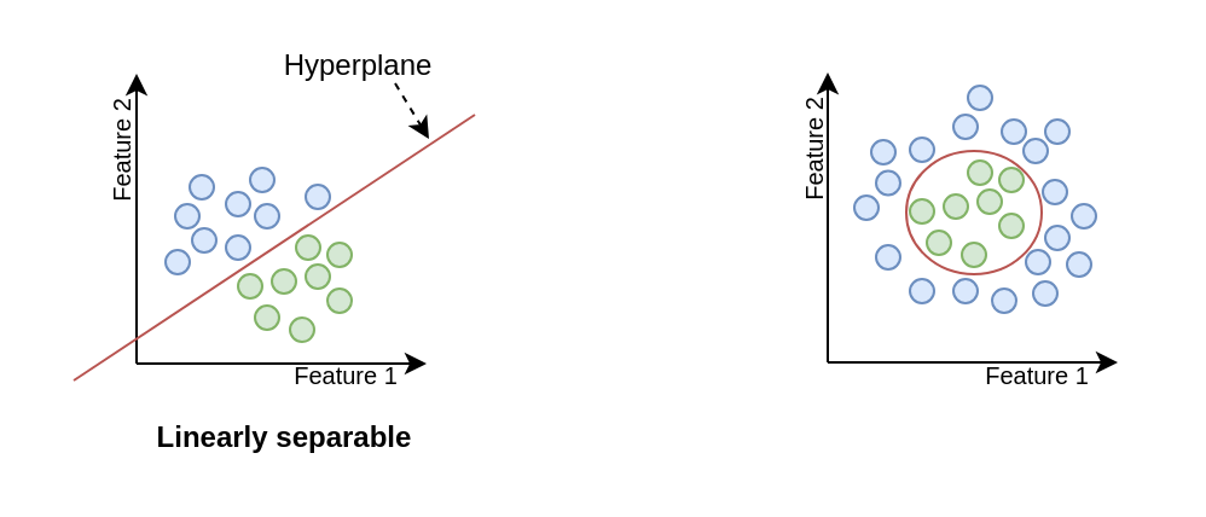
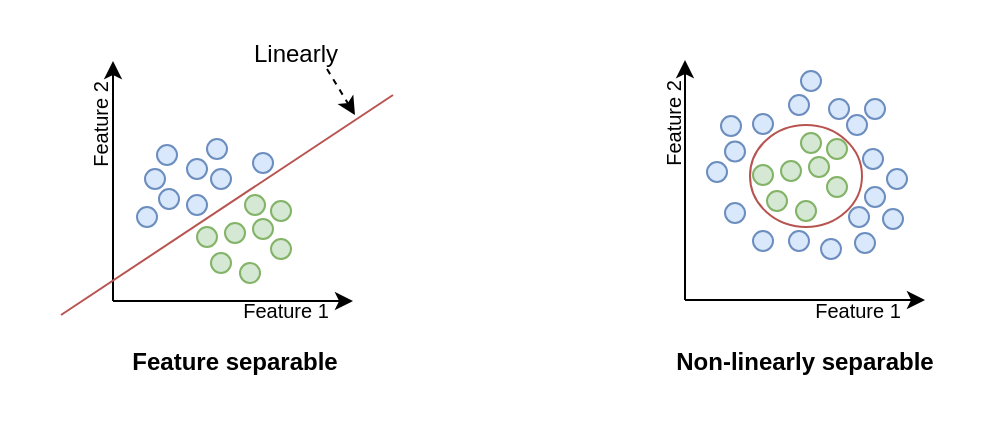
  <mxCell id="0" />
  <mxCell id="1" parent="0" />
  <mxCell id="2" value="" style="endArrow=classic;html=1;rounded=0;" edge="1" parent="1"><mxGeometry width="50" height="50" relative="1" as="geometry"><mxPoint x="56" y="150" as="sourcePoint" /><mxPoint x="56" y="30" as="targetPoint" /></mxGeometry></mxCell>
  <mxCell id="3" value="" style="endArrow=classic;html=1;rounded=0;" edge="1" parent="1"><mxGeometry width="50" height="50" relative="1" as="geometry"><mxPoint x="56" y="150" as="sourcePoint" /><mxPoint x="176" y="150" as="targetPoint" /></mxGeometry></mxCell>
  <mxCell id="4" value="" style="ellipse;whiteSpace=wrap;html=1;aspect=fixed;fillColor=#dae8fc;strokeColor=#6c8ebf;" vertex="1" parent="1"><mxGeometry x="78" y="72" width="10" height="10" as="geometry" /></mxCell>
  <mxCell id="5" value="" style="ellipse;whiteSpace=wrap;html=1;aspect=fixed;fillColor=#dae8fc;strokeColor=#6c8ebf;" vertex="1" parent="1"><mxGeometry x="79" y="94" width="10" height="10" as="geometry" /></mxCell>
  <mxCell id="6" value="" style="ellipse;whiteSpace=wrap;html=1;aspect=fixed;fillColor=#dae8fc;strokeColor=#6c8ebf;" vertex="1" parent="1"><mxGeometry x="93" y="79" width="10" height="10" as="geometry" /></mxCell>
  <mxCell id="7" value="" style="ellipse;whiteSpace=wrap;html=1;aspect=fixed;fillColor=#dae8fc;strokeColor=#6c8ebf;" vertex="1" parent="1"><mxGeometry x="93" y="97" width="10" height="10" as="geometry" /></mxCell>
  <mxCell id="8" value="" style="ellipse;whiteSpace=wrap;html=1;aspect=fixed;fillColor=#dae8fc;strokeColor=#6c8ebf;" vertex="1" parent="1"><mxGeometry x="72" y="84" width="10" height="10" as="geometry" /></mxCell>
  <mxCell id="9" value="" style="ellipse;whiteSpace=wrap;html=1;aspect=fixed;fillColor=#dae8fc;strokeColor=#6c8ebf;" vertex="1" parent="1"><mxGeometry x="103" y="69" width="10" height="10" as="geometry" /></mxCell>
  <mxCell id="10" value="" style="ellipse;whiteSpace=wrap;html=1;aspect=fixed;fillColor=#dae8fc;strokeColor=#6c8ebf;" vertex="1" parent="1"><mxGeometry x="105" y="84" width="10" height="10" as="geometry" /></mxCell>
  <mxCell id="11" value="" style="endArrow=none;html=1;rounded=0;fillColor=#f8cecc;strokeColor=#b85450;" edge="1" parent="1"><mxGeometry width="50" height="50" relative="1" as="geometry"><mxPoint x="30" y="157" as="sourcePoint" /><mxPoint x="196" y="47" as="targetPoint" /></mxGeometry></mxCell>
  <mxCell id="12" value="Feature 2" style="text;html=1;strokeColor=none;fillColor=none;align=center;verticalAlign=middle;whiteSpace=wrap;rounded=0;fontSize=10;rotation=-90;" vertex="1" parent="1"><mxGeometry x="20" y="47" width="60" height="30" as="geometry" /></mxCell>
  <mxCell id="13" value="Feature 1" style="text;html=1;strokeColor=none;fillColor=none;align=center;verticalAlign=middle;whiteSpace=wrap;rounded=0;fontSize=10;rotation=0;" vertex="1" parent="1"><mxGeometry x="113" y="140" width="60" height="30" as="geometry" /></mxCell>
- <mxCell id="14" value="Linearly separable" style="text;html=1;strokeColor=none;fillColor=none;align=center;verticalAlign=middle;whiteSpace=wrap;rounded=0;fontStyle=1" vertex="1" parent="1"><mxGeometry x="53.5" y="170" width="127" height="22" as="geometry" /></mxCell>
- <mxCell id="15" value="Hyperplane" style="text;html=1;strokeColor=none;fillColor=none;align=center;verticalAlign=middle;whiteSpace=wrap;rounded=0;" vertex="1" parent="1"><mxGeometry x="118" y="20" width="60" height="14" as="geometry" /></mxCell>
+ <mxCell id="14" value="Feature separable" style="text;html=1;strokeColor=none;fillColor=none;align=center;verticalAlign=middle;whiteSpace=wrap;rounded=0;fontStyle=1" vertex="1" parent="1"><mxGeometry x="53.5" y="170" width="127" height="22" as="geometry" /></mxCell>
+ <mxCell id="15" value="Linearly" style="text;html=1;strokeColor=none;fillColor=none;align=center;verticalAlign=middle;whiteSpace=wrap;rounded=0;" vertex="1" parent="1"><mxGeometry x="118" y="20" width="60" height="14" as="geometry" /></mxCell>
  <mxCell id="16" value="" style="endArrow=classic;html=1;rounded=0;exitX=0.75;exitY=1;exitDx=0;exitDy=0;dashed=1;" edge="1" parent="1" source="15"><mxGeometry width="50" height="50" relative="1" as="geometry"><mxPoint x="222" y="88" as="sourcePoint" /><mxPoint x="177" y="57" as="targetPoint" /></mxGeometry></mxCell>
  <mxCell id="17" value="" style="ellipse;whiteSpace=wrap;html=1;aspect=fixed;fillColor=#d5e8d4;strokeColor=#82b366;" vertex="1" parent="1"><mxGeometry x="112" y="111" width="10" height="10" as="geometry" /></mxCell>
  <mxCell id="18" value="" style="ellipse;whiteSpace=wrap;html=1;aspect=fixed;fillColor=#d5e8d4;strokeColor=#82b366;" vertex="1" parent="1"><mxGeometry x="119.5" y="131" width="10" height="10" as="geometry" /></mxCell>
  <mxCell id="19" value="" style="ellipse;whiteSpace=wrap;html=1;aspect=fixed;fillColor=#d5e8d4;strokeColor=#82b366;" vertex="1" parent="1"><mxGeometry x="122" y="97" width="10" height="10" as="geometry" /></mxCell>
  <mxCell id="20" value="" style="ellipse;whiteSpace=wrap;html=1;aspect=fixed;fillColor=#d5e8d4;strokeColor=#82b366;" vertex="1" parent="1"><mxGeometry x="126" y="109" width="10" height="10" as="geometry" /></mxCell>
  <mxCell id="21" value="" style="ellipse;whiteSpace=wrap;html=1;aspect=fixed;fillColor=#d5e8d4;strokeColor=#82b366;" vertex="1" parent="1"><mxGeometry x="105" y="126" width="10" height="10" as="geometry" /></mxCell>
  <mxCell id="22" value="" style="ellipse;whiteSpace=wrap;html=1;aspect=fixed;fillColor=#d5e8d4;strokeColor=#82b366;" vertex="1" parent="1"><mxGeometry x="98" y="113" width="10" height="10" as="geometry" /></mxCell>
  <mxCell id="23" value="" style="ellipse;whiteSpace=wrap;html=1;aspect=fixed;fillColor=#d5e8d4;strokeColor=#82b366;" vertex="1" parent="1"><mxGeometry x="135" y="119" width="10" height="10" as="geometry" /></mxCell>
  <mxCell id="24" value="" style="ellipse;whiteSpace=wrap;html=1;aspect=fixed;fillColor=#d5e8d4;strokeColor=#82b366;" vertex="1" parent="1"><mxGeometry x="135" y="100" width="10" height="10" as="geometry" /></mxCell>
  <mxCell id="25" value="" style="ellipse;whiteSpace=wrap;html=1;aspect=fixed;fillColor=#dae8fc;strokeColor=#6c8ebf;" vertex="1" parent="1"><mxGeometry x="126" y="76" width="10" height="10" as="geometry" /></mxCell>
  <mxCell id="26" value="" style="ellipse;whiteSpace=wrap;html=1;aspect=fixed;fillColor=#dae8fc;strokeColor=#6c8ebf;" vertex="1" parent="1"><mxGeometry x="68" y="103" width="10" height="10" as="geometry" /></mxCell>
  <mxCell id="27" value="" style="endArrow=classic;html=1;rounded=0;" edge="1" parent="1"><mxGeometry width="50" height="50" relative="1" as="geometry"><mxPoint x="342" y="149.5" as="sourcePoint" /><mxPoint x="342" y="29.5" as="targetPoint" /></mxGeometry></mxCell>
  <mxCell id="28" value="" style="endArrow=classic;html=1;rounded=0;" edge="1" parent="1"><mxGeometry width="50" height="50" relative="1" as="geometry"><mxPoint x="342" y="149.5" as="sourcePoint" /><mxPoint x="462" y="149.5" as="targetPoint" /></mxGeometry></mxCell>
  <mxCell id="29" value="" style="ellipse;whiteSpace=wrap;html=1;aspect=fixed;fillColor=#dae8fc;strokeColor=#6c8ebf;" vertex="1" parent="1"><mxGeometry x="362" y="101" width="10" height="10" as="geometry" /></mxCell>
  <mxCell id="30" value="" style="ellipse;whiteSpace=wrap;html=1;aspect=fixed;fillColor=#dae8fc;strokeColor=#6c8ebf;" vertex="1" parent="1"><mxGeometry x="376" y="56.5" width="10" height="10" as="geometry" /></mxCell>
  <mxCell id="31" value="" style="ellipse;whiteSpace=wrap;html=1;aspect=fixed;fillColor=#dae8fc;strokeColor=#6c8ebf;" vertex="1" parent="1"><mxGeometry x="362" y="70.25" width="10" height="10" as="geometry" /></mxCell>
  <mxCell id="32" value="" style="ellipse;whiteSpace=wrap;html=1;aspect=fixed;fillColor=#dae8fc;strokeColor=#6c8ebf;" vertex="1" parent="1"><mxGeometry x="394" y="47" width="10" height="10" as="geometry" /></mxCell>
  <mxCell id="33" value="" style="ellipse;whiteSpace=wrap;html=1;aspect=fixed;fillColor=#dae8fc;strokeColor=#6c8ebf;" vertex="1" parent="1"><mxGeometry x="410" y="119" width="10" height="10" as="geometry" /></mxCell>
  <mxCell id="34" value="" style="ellipse;whiteSpace=wrap;html=1;aspect=fixed;fillColor=#dae8fc;strokeColor=#6c8ebf;" vertex="1" parent="1"><mxGeometry x="432" y="93" width="10" height="10" as="geometry" /></mxCell>
  <mxCell id="35" value="" style="ellipse;whiteSpace=wrap;html=1;aspect=fixed;fillColor=#dae8fc;strokeColor=#6c8ebf;" vertex="1" parent="1"><mxGeometry x="423" y="57" width="10" height="10" as="geometry" /></mxCell>
  <mxCell id="36" value="Feature 2" style="text;html=1;strokeColor=none;fillColor=none;align=center;verticalAlign=middle;whiteSpace=wrap;rounded=0;fontSize=10;rotation=-90;" vertex="1" parent="1"><mxGeometry x="306" y="46.5" width="60" height="30" as="geometry" /></mxCell>
  <mxCell id="37" value="Feature 1" style="text;html=1;strokeColor=none;fillColor=none;align=center;verticalAlign=middle;whiteSpace=wrap;rounded=0;fontSize=10;rotation=0;" vertex="1" parent="1"><mxGeometry x="399" y="139.5" width="60" height="30" as="geometry" /></mxCell>
+ <mxCell id="38" value="Non-linearly separable" style="text;html=1;strokeColor=none;fillColor=none;align=center;verticalAlign=middle;whiteSpace=wrap;rounded=0;fontStyle=1" vertex="1" parent="1"><mxGeometry x="328" y="170" width="149" height="22" as="geometry" /></mxCell>
  <mxCell id="39" value="" style="ellipse;whiteSpace=wrap;html=1;aspect=fixed;fillColor=#d5e8d4;strokeColor=#82b366;" vertex="1" parent="1"><mxGeometry x="390" y="80" width="10" height="10" as="geometry" /></mxCell>
  <mxCell id="40" value="" style="ellipse;whiteSpace=wrap;html=1;aspect=fixed;fillColor=#d5e8d4;strokeColor=#82b366;" vertex="1" parent="1"><mxGeometry x="397.5" y="100" width="10" height="10" as="geometry" /></mxCell>
  <mxCell id="41" value="" style="ellipse;whiteSpace=wrap;html=1;aspect=fixed;fillColor=#d5e8d4;strokeColor=#82b366;" vertex="1" parent="1"><mxGeometry x="400" y="66" width="10" height="10" as="geometry" /></mxCell>
  <mxCell id="42" value="" style="ellipse;whiteSpace=wrap;html=1;aspect=fixed;fillColor=#d5e8d4;strokeColor=#82b366;" vertex="1" parent="1"><mxGeometry x="404" y="78" width="10" height="10" as="geometry" /></mxCell>
  <mxCell id="43" value="" style="ellipse;whiteSpace=wrap;html=1;aspect=fixed;fillColor=#d5e8d4;strokeColor=#82b366;" vertex="1" parent="1"><mxGeometry x="383" y="95" width="10" height="10" as="geometry" /></mxCell>
  <mxCell id="44" value="" style="ellipse;whiteSpace=wrap;html=1;aspect=fixed;fillColor=#d5e8d4;strokeColor=#82b366;" vertex="1" parent="1"><mxGeometry x="376" y="82" width="10" height="10" as="geometry" /></mxCell>
  <mxCell id="45" value="" style="ellipse;whiteSpace=wrap;html=1;aspect=fixed;fillColor=#d5e8d4;strokeColor=#82b366;" vertex="1" parent="1"><mxGeometry x="413" y="88" width="10" height="10" as="geometry" /></mxCell>
  <mxCell id="46" value="" style="ellipse;whiteSpace=wrap;html=1;aspect=fixed;fillColor=#d5e8d4;strokeColor=#82b366;" vertex="1" parent="1"><mxGeometry x="413" y="69" width="10" height="10" as="geometry" /></mxCell>
  <mxCell id="47" value="" style="ellipse;whiteSpace=wrap;html=1;aspect=fixed;fillColor=#dae8fc;strokeColor=#6c8ebf;" vertex="1" parent="1"><mxGeometry x="443" y="84" width="10" height="10" as="geometry" /></mxCell>
  <mxCell id="48" value="" style="ellipse;whiteSpace=wrap;html=1;aspect=fixed;fillColor=#dae8fc;strokeColor=#6c8ebf;" vertex="1" parent="1"><mxGeometry x="376" y="115" width="10" height="10" as="geometry" /></mxCell>
  <mxCell id="49" value="" style="ellipse;whiteSpace=wrap;html=1;fillColor=none;strokeColor=#b85450;" vertex="1" parent="1"><mxGeometry x="374.5" y="62" width="56" height="51" as="geometry" /></mxCell>
  <mxCell id="50" value="" style="ellipse;whiteSpace=wrap;html=1;aspect=fixed;fillColor=#dae8fc;strokeColor=#6c8ebf;" vertex="1" parent="1"><mxGeometry x="353" y="80.5" width="10" height="10" as="geometry" /></mxCell>
  <mxCell id="51" value="" style="ellipse;whiteSpace=wrap;html=1;aspect=fixed;fillColor=#dae8fc;strokeColor=#6c8ebf;" vertex="1" parent="1"><mxGeometry x="394" y="115" width="10" height="10" as="geometry" /></mxCell>
  <mxCell id="52" value="" style="ellipse;whiteSpace=wrap;html=1;aspect=fixed;fillColor=#dae8fc;strokeColor=#6c8ebf;" vertex="1" parent="1"><mxGeometry x="360" y="57.5" width="10" height="10" as="geometry" /></mxCell>
  <mxCell id="53" value="" style="ellipse;whiteSpace=wrap;html=1;aspect=fixed;fillColor=#dae8fc;strokeColor=#6c8ebf;" vertex="1" parent="1"><mxGeometry x="400" y="35" width="10" height="10" as="geometry" /></mxCell>
  <mxCell id="54" value="" style="ellipse;whiteSpace=wrap;html=1;aspect=fixed;fillColor=#dae8fc;strokeColor=#6c8ebf;" vertex="1" parent="1"><mxGeometry x="414" y="49" width="10" height="10" as="geometry" /></mxCell>
  <mxCell id="55" value="" style="ellipse;whiteSpace=wrap;html=1;aspect=fixed;fillColor=#dae8fc;strokeColor=#6c8ebf;" vertex="1" parent="1"><mxGeometry x="432" y="49" width="10" height="10" as="geometry" /></mxCell>
  <mxCell id="56" value="" style="ellipse;whiteSpace=wrap;html=1;aspect=fixed;fillColor=#dae8fc;strokeColor=#6c8ebf;" vertex="1" parent="1"><mxGeometry x="424" y="103" width="10" height="10" as="geometry" /></mxCell>
  <mxCell id="57" value="" style="ellipse;whiteSpace=wrap;html=1;aspect=fixed;fillColor=#dae8fc;strokeColor=#6c8ebf;" vertex="1" parent="1"><mxGeometry x="441" y="104" width="10" height="10" as="geometry" /></mxCell>
  <mxCell id="58" value="" style="ellipse;whiteSpace=wrap;html=1;aspect=fixed;fillColor=#dae8fc;strokeColor=#6c8ebf;" vertex="1" parent="1"><mxGeometry x="431" y="74" width="10" height="10" as="geometry" /></mxCell>
  <mxCell id="59" value="" style="ellipse;whiteSpace=wrap;html=1;aspect=fixed;fillColor=#dae8fc;strokeColor=#6c8ebf;" vertex="1" parent="1"><mxGeometry x="427" y="116" width="10" height="10" as="geometry" /></mxCell>
